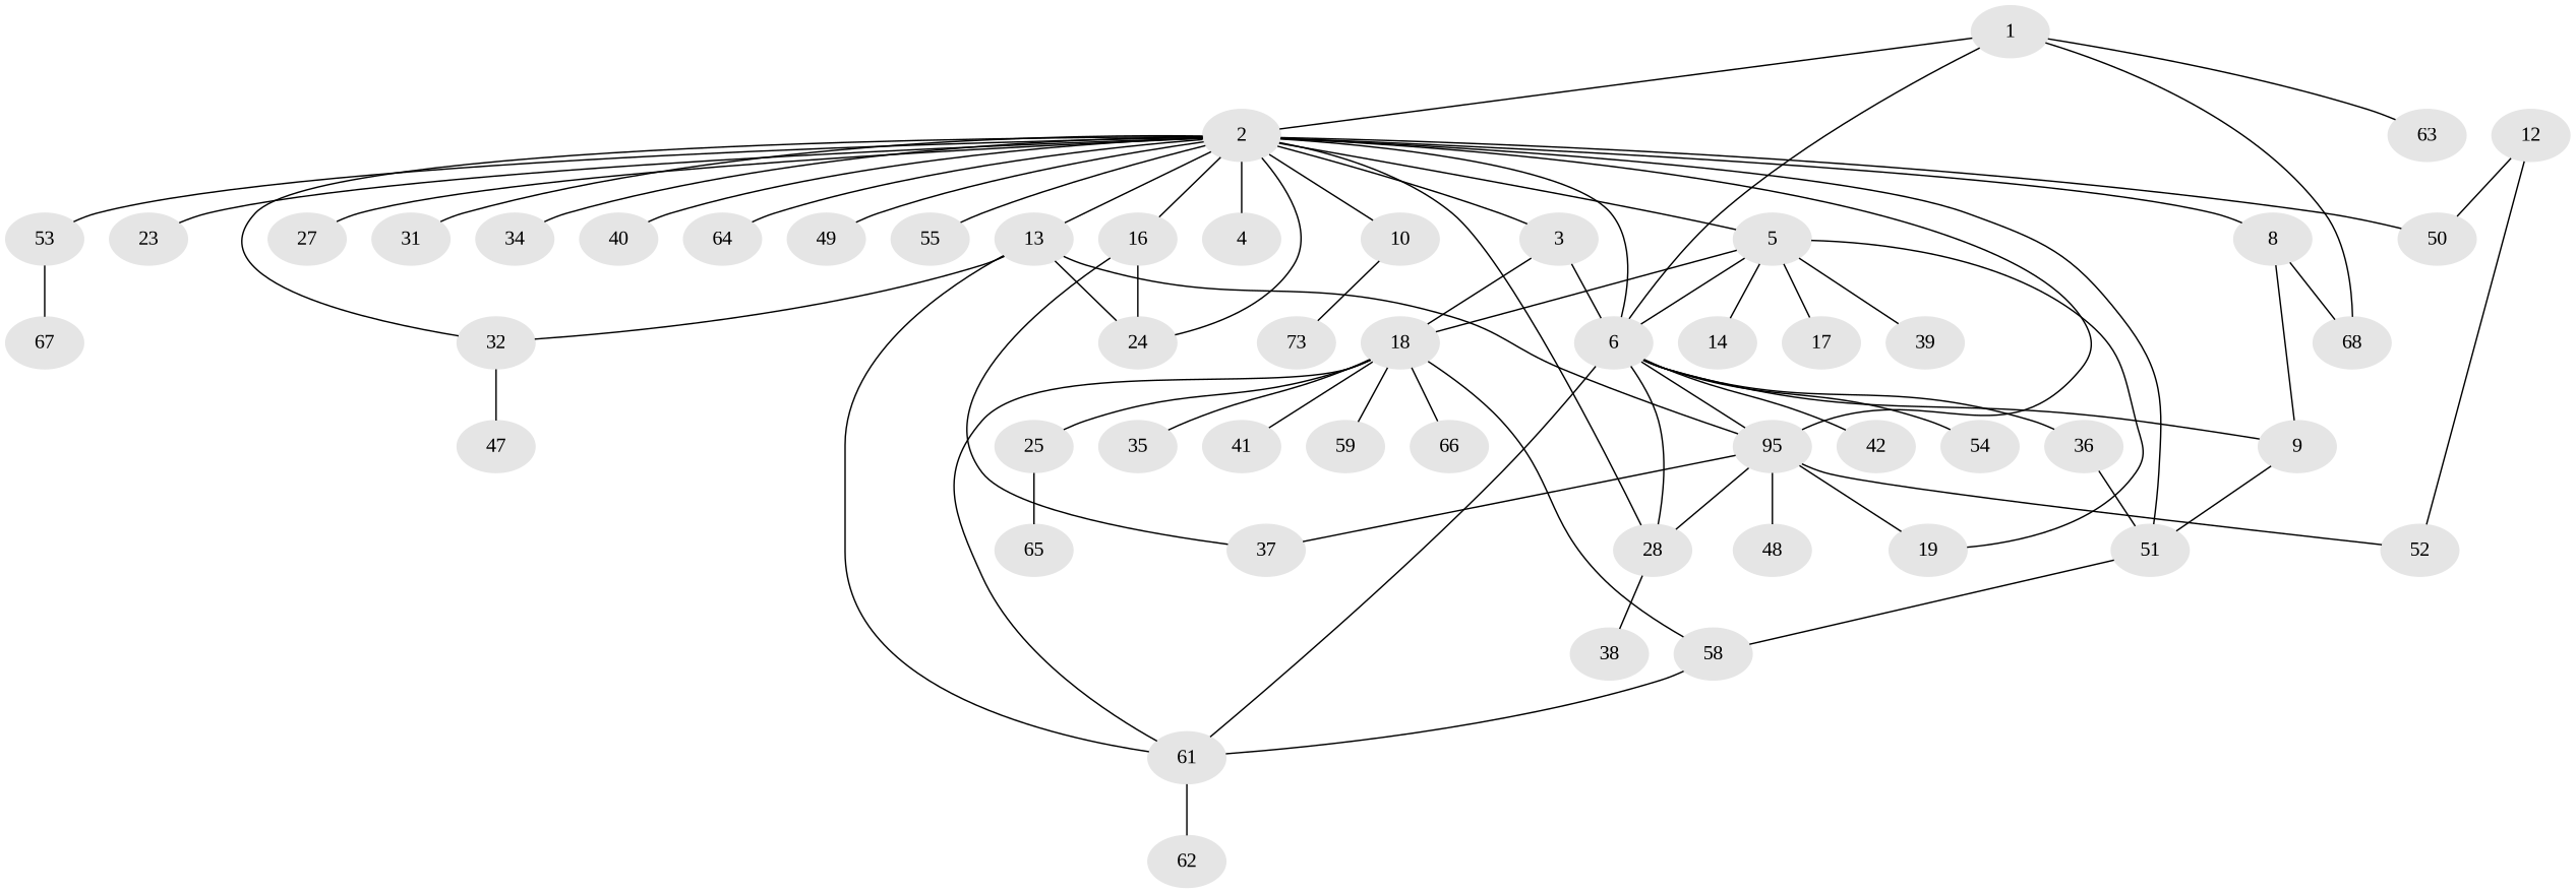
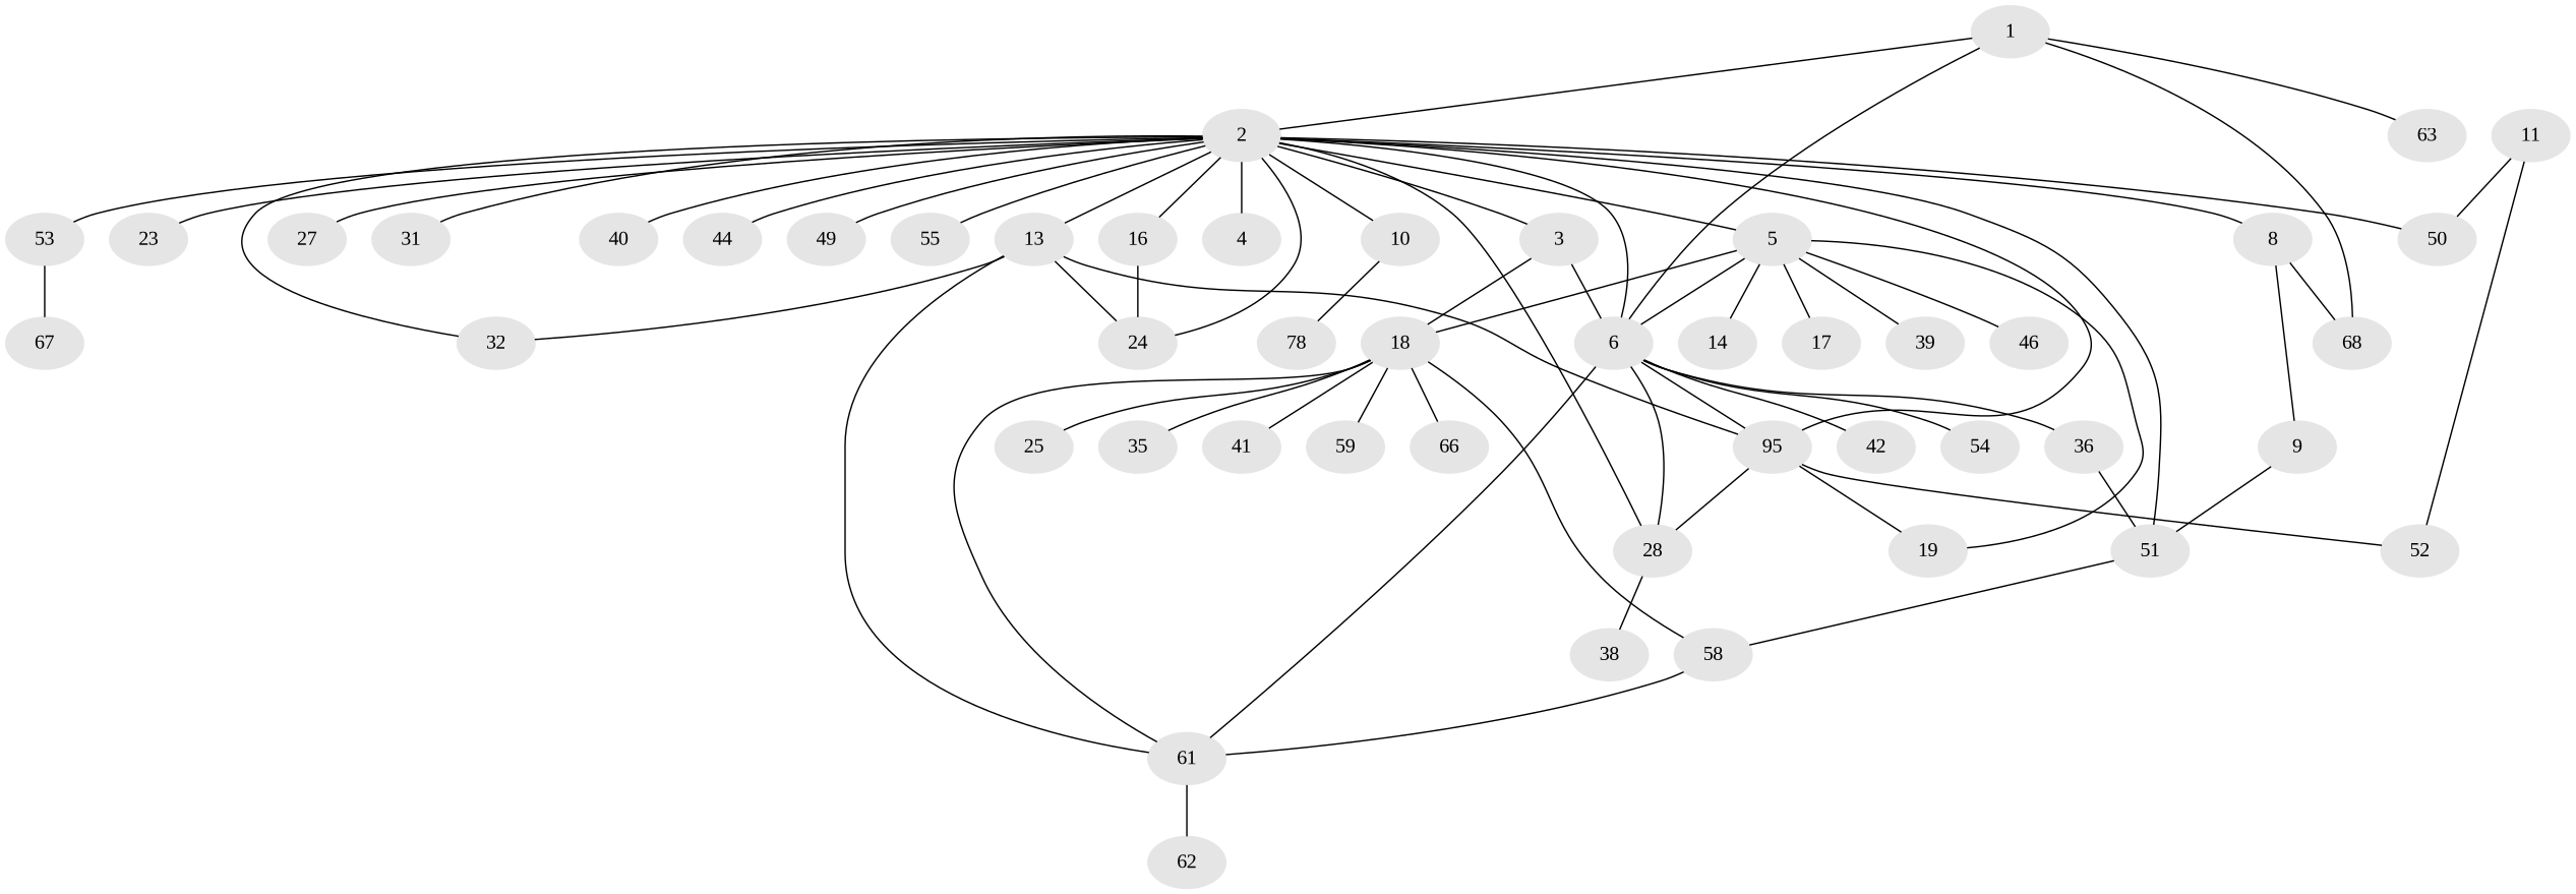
  graph {
    fontname="Liberation Serif"
    node [color=gray90 fontname="Liberation Serif" style=filled]
    edge [fontname="Liberation Serif"]
    1 [super="+33"]
    2 [super="+64"]
    6 [super="+30"]
    63
    68
    3 [super="+71"]
    4
    5 [super="+7"]
    8 [super="+11"]
    10 [super="+20"]
    13 [super="+29"]
    n12 [label=95 super="+21"]
    16 [super="+45"]
    23
    24 [super="+26"]
    27 [super="+60"]
    28 [super="+74"]
    31
    32 [super="+69"]
-   34
    40
-   44 [label=64]
+   44
    49
    50
    51 [super="+70"]
    53
    55
    9 [super="+57"]
    36 [super="+43"]
    42
    54
    61
    18 [super="+22"]
    14
    17
    19 [super="+75"]
    39
-   73
+   46
+   73 [label=78]
    52
-   37 [super="+56"]
-   48
    38
-   47
    58
    67
    25
    35
    41
    59
    66
-   12 [super="+72"]
+   12 [super="+72" label=11]
    62
-   65
    1 -- 2
    1 -- 6
    1 -- 63
    1 -- 68
    2 -- 6
    2 -- 3
    2 -- 4
    2 -- 5 [weight=2]
    2 -- 8
    2 -- 10
    2 -- 13
    2 -- n12
    2 -- 16
    2 -- 23
    2 -- 24
    2 -- 27
    2 -- 28
    2 -- 31
    2 -- 32
-   2 -- 34
    2 -- 40
    2 -- 44
    2 -- 49
    2 -- 50
    2 -- 51
    2 -- 53
    2 -- 55
    6 -- n12
    6 -- 28
-   6 -- 9
    6 -- 36
    6 -- 42
    6 -- 54
    6 -- 61
    3 -- 6
    3 -- 18
    5 -- 6
    5 -- 18 [weight=2]
    5 -- 14
    5 -- 17
    5 -- 19
    5 -- 39
+   5 -- 46
    8 -- 68
    8 -- 9
    10 -- 73
    13 -- n12
    13 -- 24
    13 -- 32
    13 -- 61
    n12 -- 28
    n12 -- 19
    n12 -- 52
-   n12 -- 37
-   n12 -- 48
    16 -- 24
-   16 -- 37
    28 -- 38
-   32 -- 47
    51 -- 58
    53 -- 67
    9 -- 51
    36 -- 51
    61 -- 62
    18 -- 61
    18 -- 58
    18 -- 25
    18 -- 35
    18 -- 41
    18 -- 59
    18 -- 66
    58 -- 61
-   25 -- 65
    12 -- 50
    12 -- 52
  }
